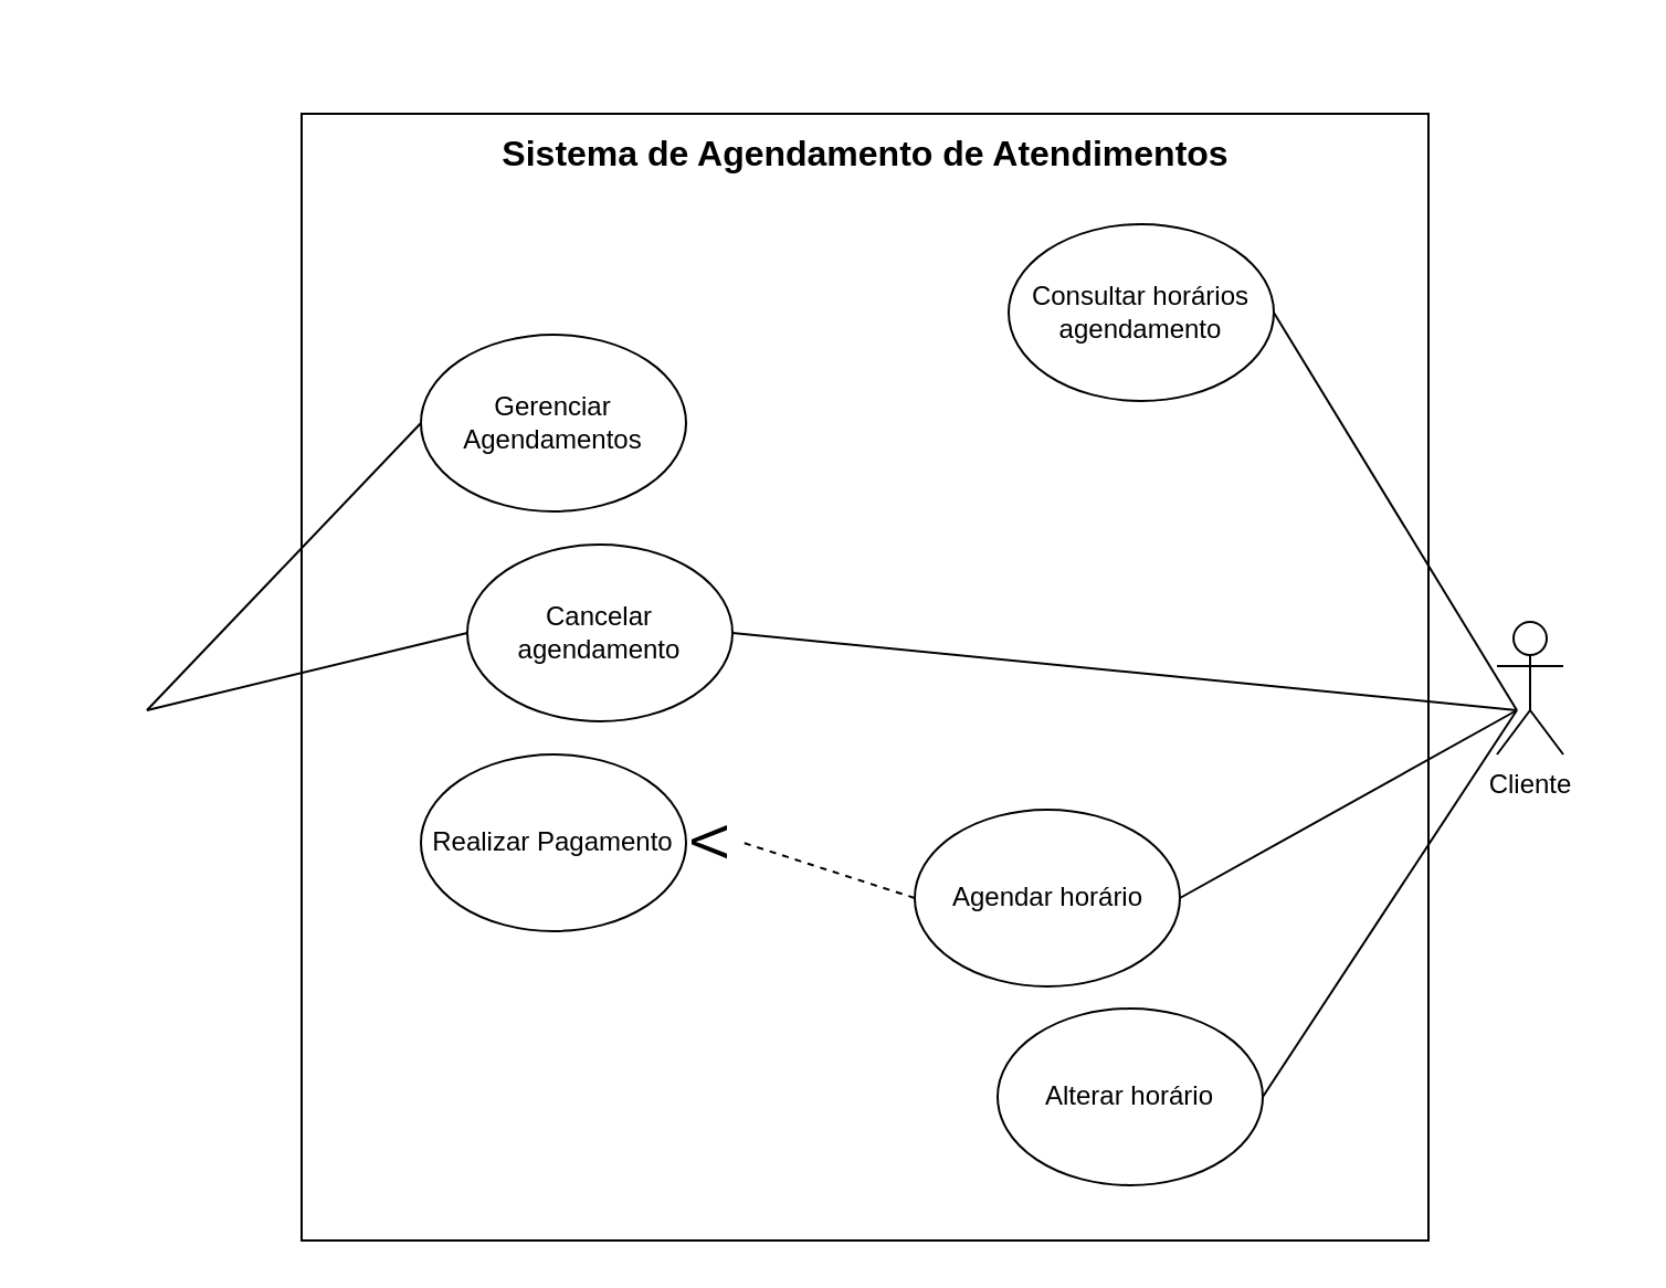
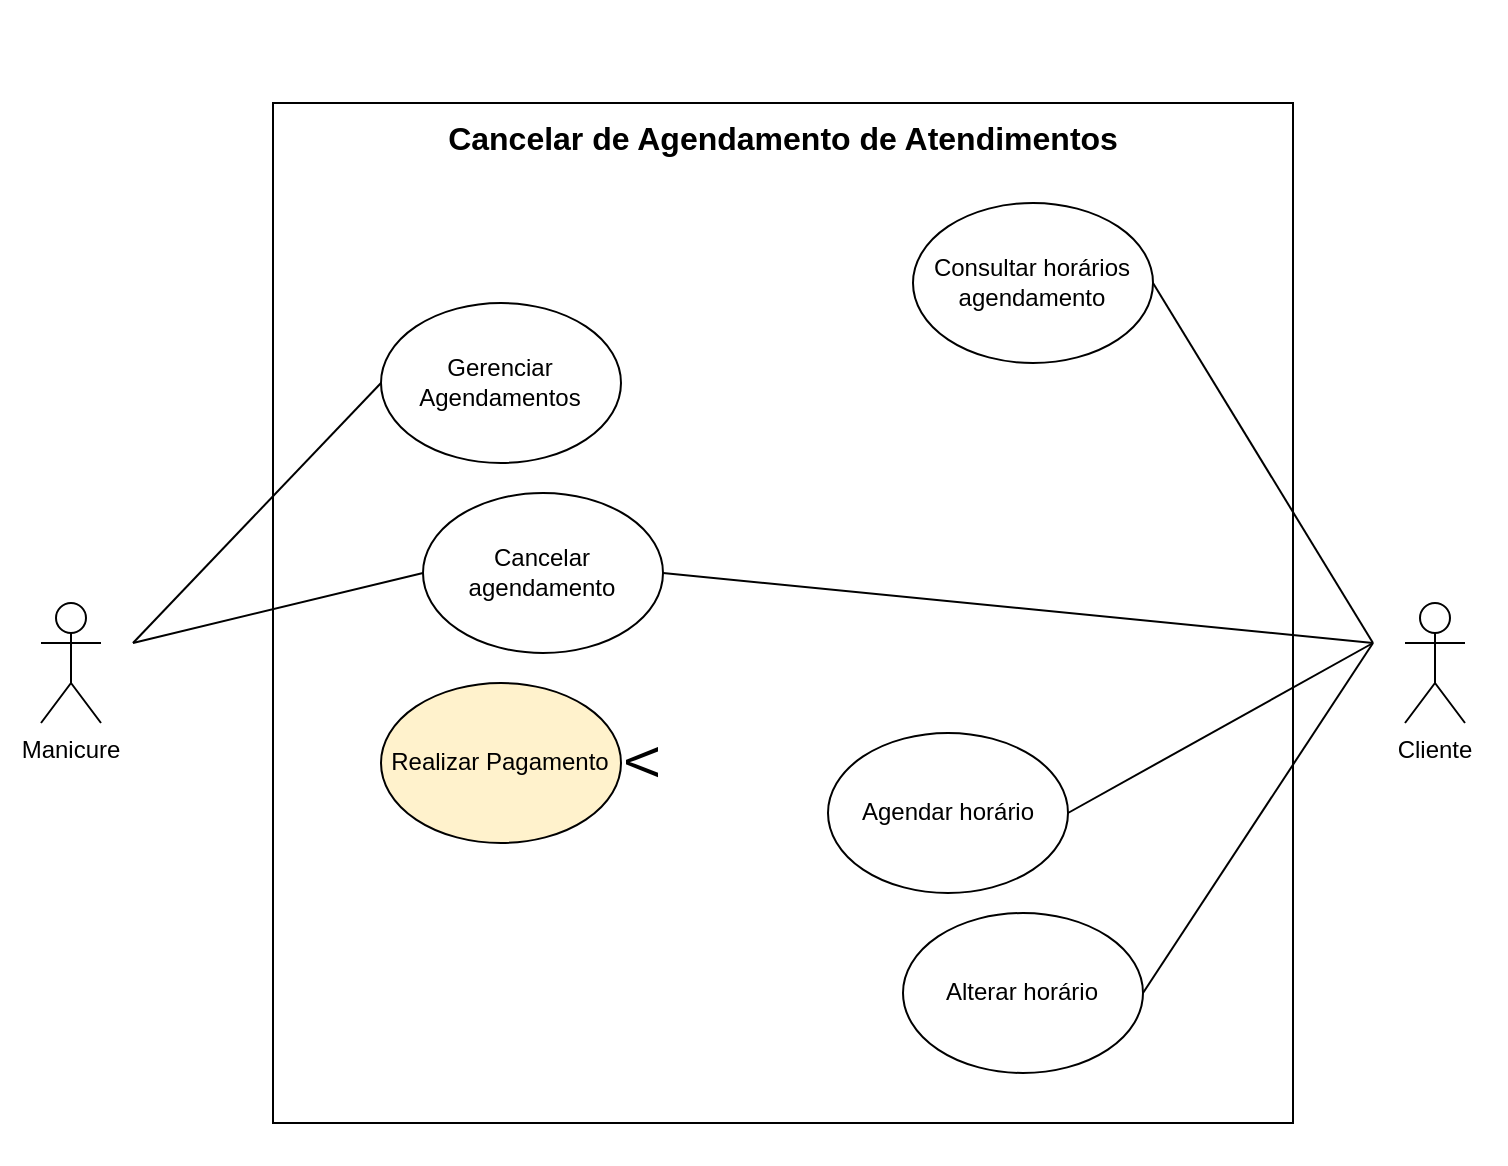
  <mxCell id="0" />
  <mxCell id="1" parent="0" />
  <mxCell id="2" value="&lt;div&gt;&lt;/div&gt;" style="whiteSpace=wrap;html=1;aspect=fixed;align=right;" parent="1" vertex="1"><mxGeometry x="136" y="51" width="510" height="510" as="geometry" /></mxCell>
- <mxCell id="4" value="Cliente" style="shape=umlActor;verticalLabelPosition=bottom;verticalAlign=top;html=1;outlineConnect=0;" parent="1" vertex="1"><mxGeometry x="677" y="281" width="30" height="60" as="geometry" /></mxCell>
+ <mxCell id="3" value="Manicure" style="shape=umlActor;verticalLabelPosition=bottom;verticalAlign=top;html=1;outlineConnect=0;" parent="1" vertex="1"><mxGeometry x="20" y="301" width="30" height="60" as="geometry" /></mxCell>
+ <mxCell id="4" value="Cliente" style="shape=umlActor;verticalLabelPosition=bottom;verticalAlign=top;html=1;outlineConnect=0;" parent="1" vertex="1"><mxGeometry x="702" y="301" width="30" height="60" as="geometry" /></mxCell>
  <mxCell id="5" value="Consultar horários agendamento" style="ellipse;whiteSpace=wrap;html=1;" parent="1" vertex="1"><mxGeometry x="456" y="101" width="120" height="80" as="geometry" /></mxCell>
  <mxCell id="6" value="Agendar horário" style="ellipse;whiteSpace=wrap;html=1;" parent="1" vertex="1"><mxGeometry x="413.5" y="366" width="120" height="80" as="geometry" /></mxCell>
  <mxCell id="7" value="Cancelar agendamento" style="ellipse;whiteSpace=wrap;html=1;" parent="1" vertex="1"><mxGeometry x="211" y="246" width="120" height="80" as="geometry" /></mxCell>
  <mxCell id="8" value="Alterar horário" style="ellipse;whiteSpace=wrap;html=1;" parent="1" vertex="1"><mxGeometry x="451" y="456" width="120" height="80" as="geometry" /></mxCell>
  <mxCell id="9" value="Gerenciar Agendamentos&lt;span style=&quot;color: rgba(0, 0, 0, 0); font-family: monospace; font-size: 0px; text-align: start; text-wrap-mode: nowrap;&quot;&gt;%3CmxGraphModel%3E%3Croot%3E%3CmxCell%20id%3D%220%22%2F%3E%3CmxCell%20id%3D%221%22%20parent%3D%220%22%2F%3E%3CmxCell%20id%3D%222%22%20value%3D%22Alterar%20hor%C3%A1rio%22%20style%3D%22ellipse%3BwhiteSpace%3Dwrap%3Bhtml%3D1%3B%22%20vertex%3D%221%22%20parent%3D%221%22%3E%3CmxGeometry%20x%3D%22490%22%20y%3D%22230%22%20width%3D%22120%22%20height%3D%2280%22%20as%3D%22geometry%22%2F%3E%3C%2FmxCell%3E%3C%2Froot%3E%3C%2FmxGraphModel%3E&lt;/span&gt;" style="ellipse;whiteSpace=wrap;html=1;" parent="1" vertex="1"><mxGeometry x="190" y="151" width="120" height="80" as="geometry" /></mxCell>
  <mxCell id="10" value="" style="endArrow=none;html=1;rounded=0;entryX=1;entryY=0.5;entryDx=0;entryDy=0;endFill=0;" parent="1" target="5" edge="1"><mxGeometry width="50" height="50" relative="1" as="geometry"><mxPoint x="686" y="321" as="sourcePoint" /><mxPoint x="676" y="231" as="targetPoint" /></mxGeometry></mxCell>
  <mxCell id="11" value="" style="endArrow=none;html=1;rounded=0;entryX=1;entryY=0.5;entryDx=0;entryDy=0;endFill=0;" parent="1" target="6" edge="1"><mxGeometry width="50" height="50" relative="1" as="geometry"><mxPoint x="686" y="321" as="sourcePoint" /><mxPoint x="646" y="291" as="targetPoint" /></mxGeometry></mxCell>
  <mxCell id="12" value="" style="endArrow=none;html=1;rounded=0;entryX=1;entryY=0.5;entryDx=0;entryDy=0;endFill=0;" parent="1" target="8" edge="1"><mxGeometry width="50" height="50" relative="1" as="geometry"><mxPoint x="686" y="321" as="sourcePoint" /><mxPoint x="646" y="261" as="targetPoint" /></mxGeometry></mxCell>
  <mxCell id="13" value="" style="endArrow=none;html=1;rounded=0;entryX=0;entryY=0.5;entryDx=0;entryDy=0;shape=wire;dashed=1;strokeColor=default;endFill=0;" parent="1" target="9" edge="1"><mxGeometry width="50" height="50" relative="1" as="geometry"><mxPoint x="66" y="321" as="sourcePoint" /><mxPoint x="116" y="271" as="targetPoint" /></mxGeometry></mxCell>
  <mxCell id="14" value="" style="endArrow=none;html=1;rounded=0;entryX=0;entryY=0.5;entryDx=0;entryDy=0;endFill=0;" parent="1" target="7" edge="1"><mxGeometry width="50" height="50" relative="1" as="geometry"><mxPoint x="66" y="321" as="sourcePoint" /><mxPoint x="246" y="331" as="targetPoint" /></mxGeometry></mxCell>
  <mxCell id="15" value="" style="endArrow=none;html=1;rounded=0;entryX=1;entryY=0.5;entryDx=0;entryDy=0;endFill=0;" parent="1" target="7" edge="1"><mxGeometry width="50" height="50" relative="1" as="geometry"><mxPoint x="686" y="321" as="sourcePoint" /><mxPoint x="646" y="311" as="targetPoint" /></mxGeometry></mxCell>
- <mxCell id="16" value="&lt;b style=&quot;line-height: 220%;&quot;&gt;&lt;font style=&quot;font-size: 16px;&quot;&gt;Sistema de Agendamento de Atendimentos&lt;/font&gt;&lt;/b&gt;" style="text;html=1;align=center;verticalAlign=middle;whiteSpace=wrap;rounded=0;" parent="1" vertex="1"><mxGeometry x="218.5" y="20" width="345" height="100" as="geometry" /></mxCell>
- <mxCell id="17" value="Realizar Pagamento" style="ellipse;whiteSpace=wrap;html=1;" parent="1" vertex="1"><mxGeometry x="190" y="341" width="120" height="80" as="geometry" /></mxCell>
- <mxCell id="18" value="" style="endArrow=none;dashed=1;html=1;rounded=0;entryX=0.5;entryY=0;entryDx=0;entryDy=0;exitX=0;exitY=0.5;exitDx=0;exitDy=0;" parent="1" source="6" target="19" edge="1"><mxGeometry width="50" height="50" relative="1" as="geometry"><mxPoint x="404" y="381" as="sourcePoint" /><mxPoint x="310" y="381" as="targetPoint" /></mxGeometry></mxCell>
+ <mxCell id="16" value="&lt;b style=&quot;line-height: 220%;&quot;&gt;&lt;font style=&quot;font-size: 16px;&quot;&gt;Cancelar de Agendamento de Atendimentos&lt;/font&gt;&lt;/b&gt;" style="text;html=1;align=center;verticalAlign=middle;whiteSpace=wrap;rounded=0;" parent="1" vertex="1"><mxGeometry x="218.5" y="20" width="345" height="100" as="geometry" /></mxCell>
+ <mxCell id="17" value="Realizar Pagamento" style="ellipse;whiteSpace=wrap;html=1;fillColor=#fff2cc;" parent="1" vertex="1"><mxGeometry x="190" y="341" width="120" height="80" as="geometry" /></mxCell>
  <mxCell id="19" value="&lt;font style=&quot;font-size: 23px;&quot;&gt;V&lt;/font&gt;" style="text;html=1;align=center;verticalAlign=middle;whiteSpace=wrap;rounded=0;rotation=90;" parent="1" vertex="1"><mxGeometry x="291" y="366" width="60" height="30" as="geometry" /></mxCell>
